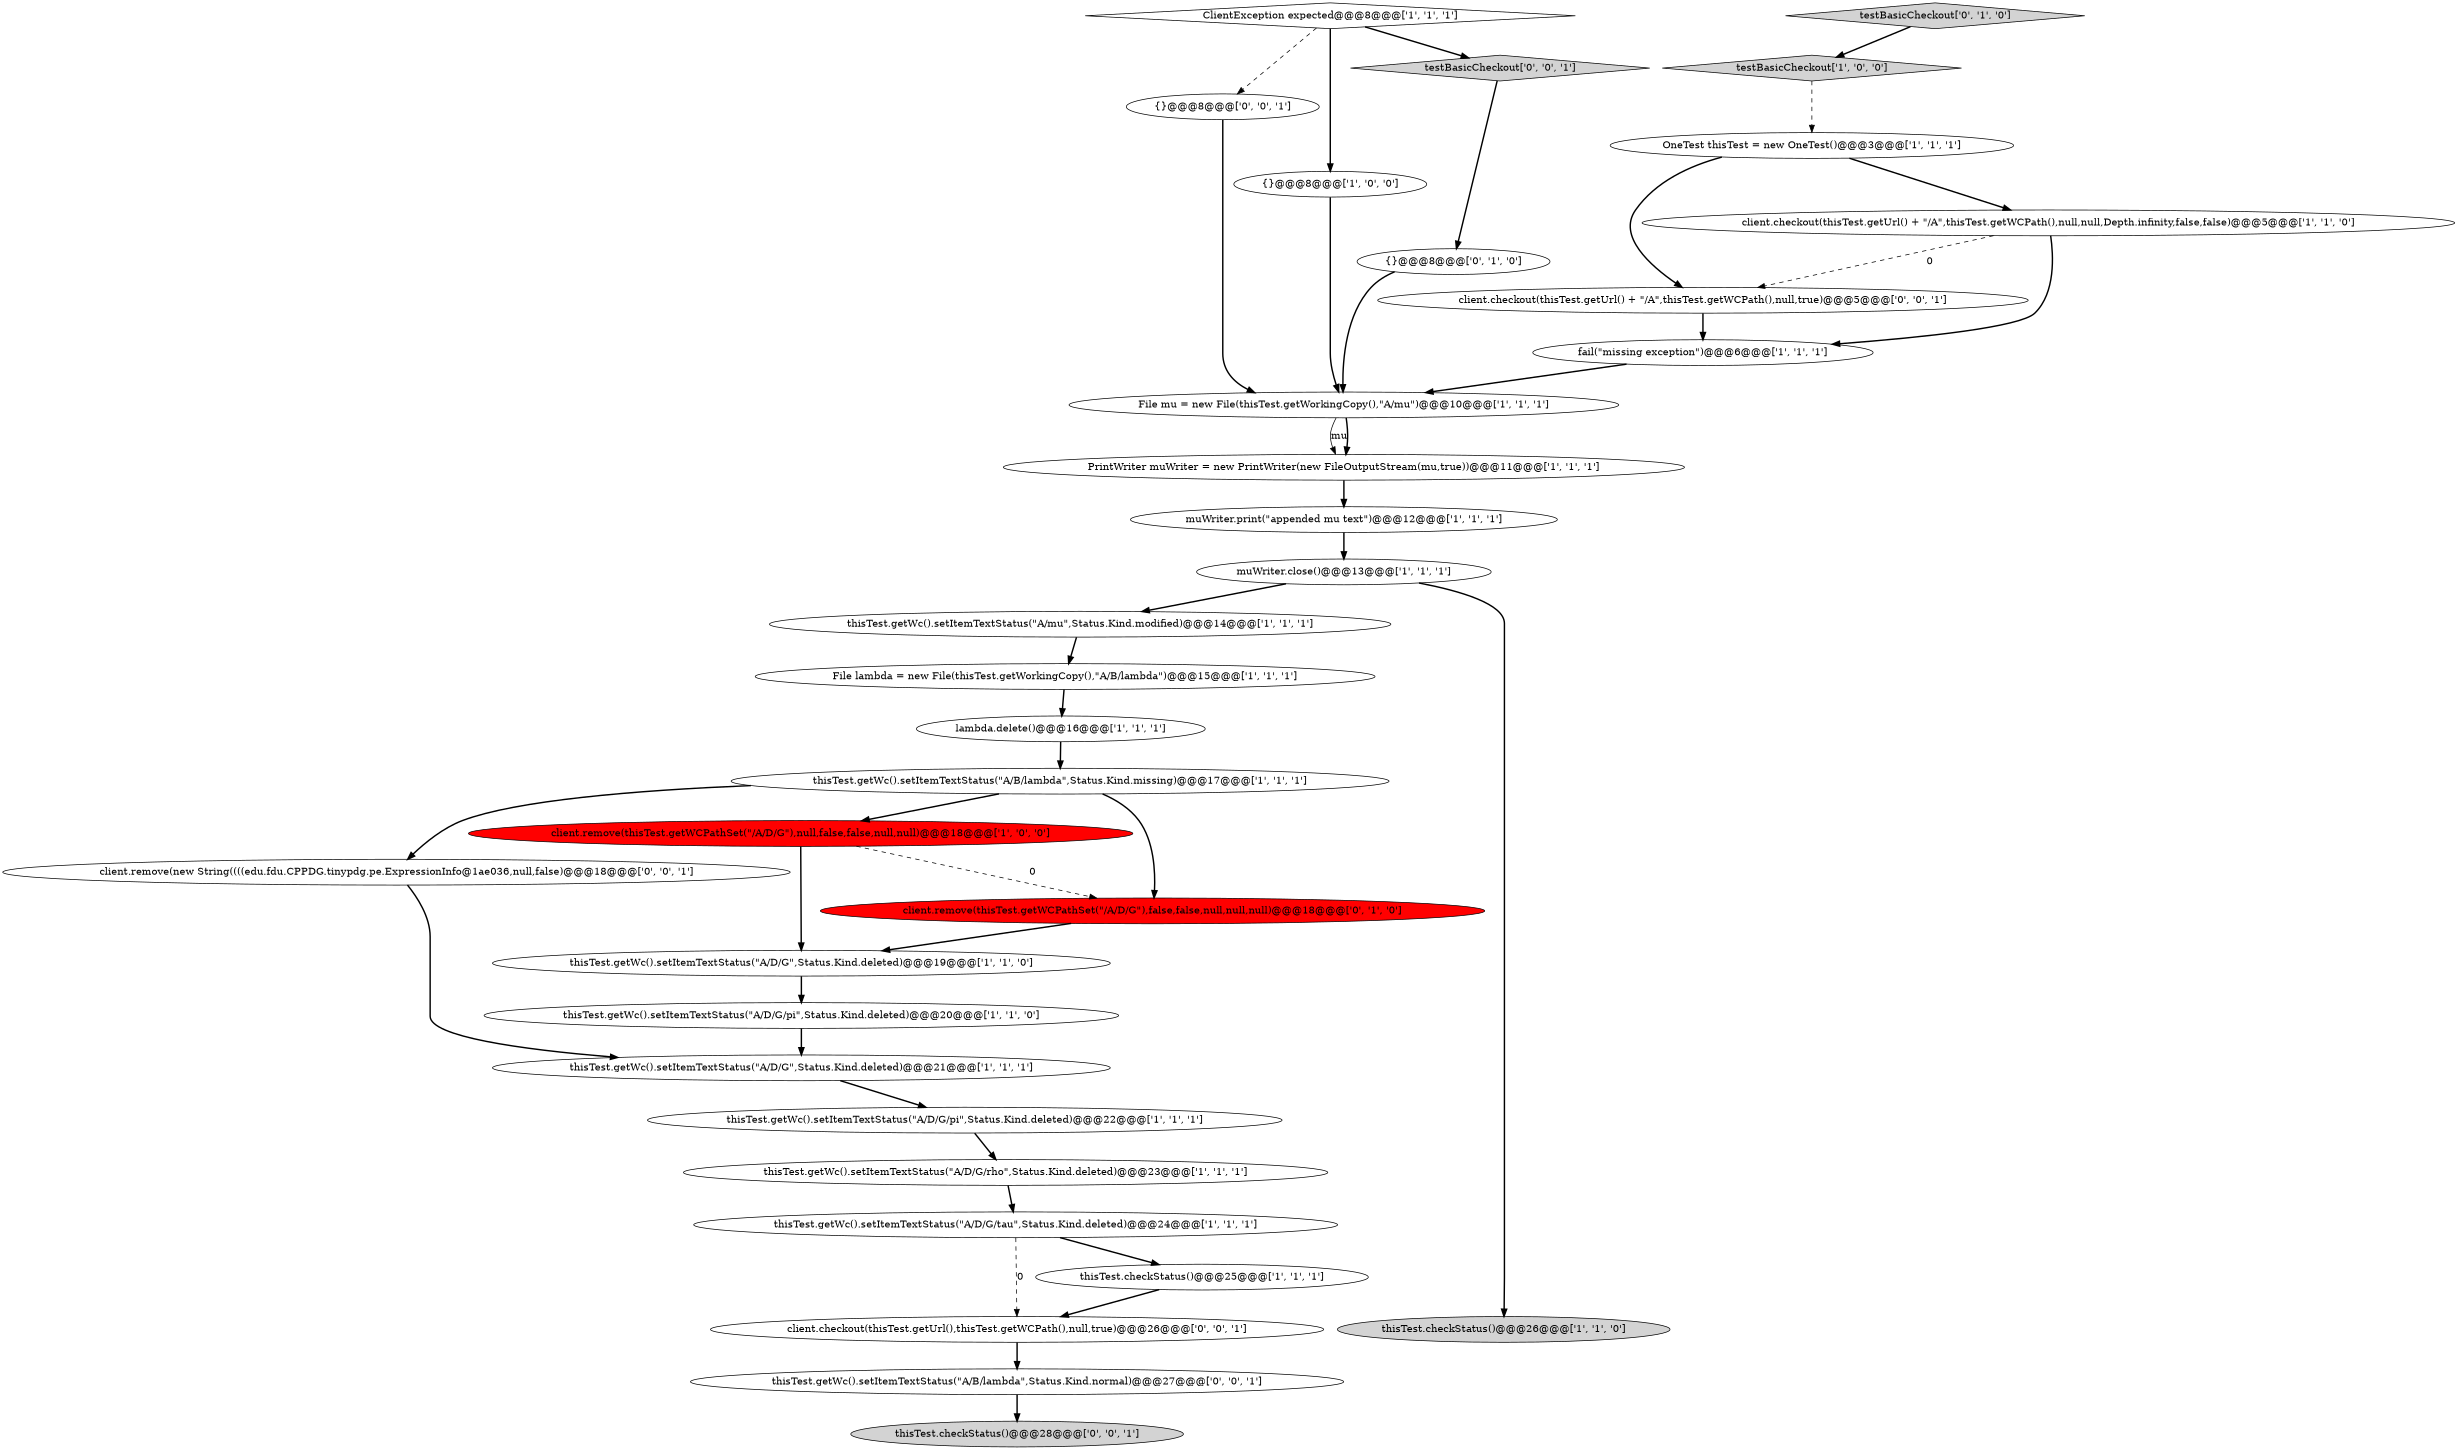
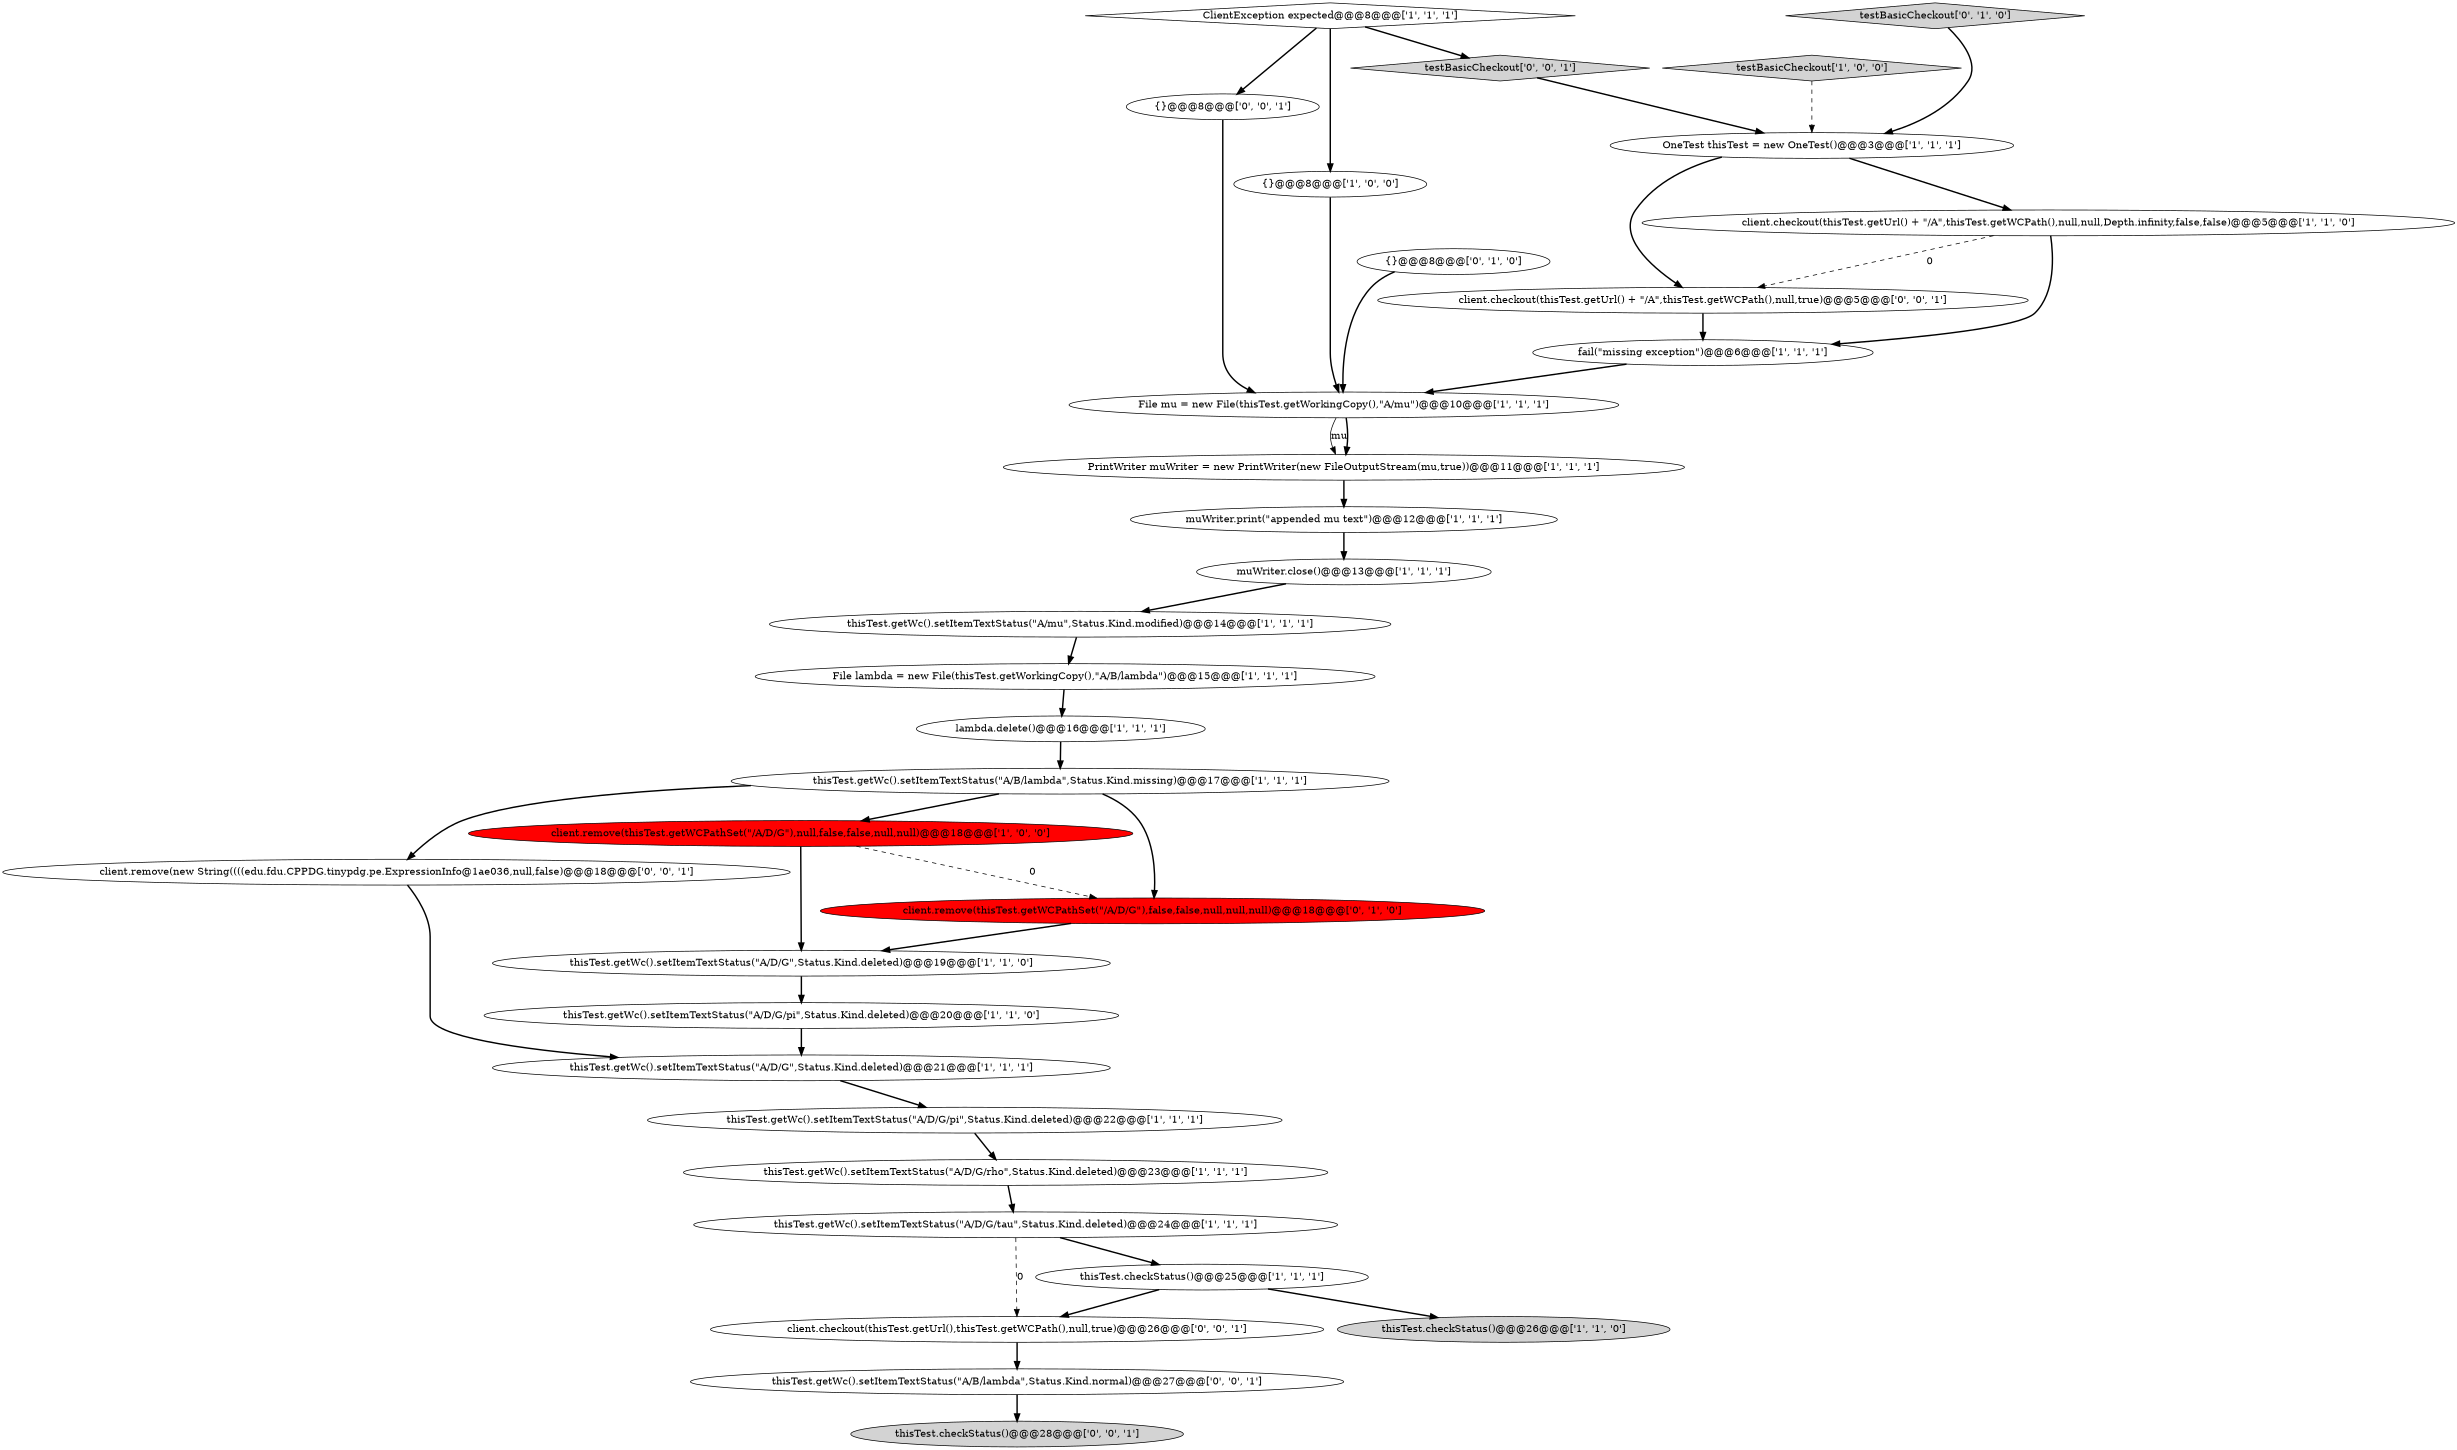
  digraph {
    node [fillcolor=white shape=ellipse style=filled]
    edge [style=bold]
    n1 [label="ClientException expected@@@8@@@['1', '1', '1']" shape=diamond]
    n2 [label="{}@@@8@@@['0', '0', '1']"]
    n3 [label="{}@@@8@@@['1', '0', '0']"]
    n4 [fillcolor=lightgray label="testBasicCheckout['0', '0', '1']" shape=diamond]
    n5 [label="File mu = new File(thisTest.getWorkingCopy(),\"A/mu\")@@@10@@@['1', '1', '1']"]
    n6 [label="{}@@@8@@@['0', '1', '0']"]
    n7 [label="PrintWriter muWriter = new PrintWriter(new FileOutputStream(mu,true))@@@11@@@['1', '1', '1']"]
    n8 [label="muWriter.print(\"appended mu text\")@@@12@@@['1', '1', '1']"]
    n9 [label="muWriter.close()@@@13@@@['1', '1', '1']"]
    n10 [label="OneTest thisTest = new OneTest()@@@3@@@['1', '1', '1']"]
    n11 [label="client.checkout(thisTest.getUrl() + \"/A\",thisTest.getWCPath(),null,true)@@@5@@@['0', '0', '1']"]
    n12 [label="client.checkout(thisTest.getUrl() + \"/A\",thisTest.getWCPath(),null,null,Depth.infinity,false,false)@@@5@@@['1', '1', '0']"]
    n13 [label="client.remove(new String((((edu.fdu.CPPDG.tinypdg.pe.ExpressionInfo@1ae036,null,false)@@@18@@@['0', '0', '1']"]
    n14 [label="thisTest.getWc().setItemTextStatus(\"A/D/G\",Status.Kind.deleted)@@@21@@@['1', '1', '1']"]
    n15 [label="thisTest.getWc().setItemTextStatus(\"A/D/G/pi\",Status.Kind.deleted)@@@22@@@['1', '1', '1']"]
    n16 [fillcolor=red label="client.remove(thisTest.getWCPathSet(\"/A/D/G\"),null,false,false,null,null)@@@18@@@['1', '0', '0']"]
    n17 [fillcolor=red label="client.remove(thisTest.getWCPathSet(\"/A/D/G\"),false,false,null,null,null)@@@18@@@['0', '1', '0']"]
    n18 [label="thisTest.getWc().setItemTextStatus(\"A/D/G\",Status.Kind.deleted)@@@19@@@['1', '1', '0']"]
    n19 [label="thisTest.getWc().setItemTextStatus(\"A/D/G/pi\",Status.Kind.deleted)@@@20@@@['1', '1', '0']"]
    n20 [fillcolor=lightgray label="testBasicCheckout['1', '0', '0']" shape=diamond]
    n21 [label="thisTest.getWc().setItemTextStatus(\"A/mu\",Status.Kind.modified)@@@14@@@['1', '1', '1']"]
    n22 [label="File lambda = new File(thisTest.getWorkingCopy(),\"A/B/lambda\")@@@15@@@['1', '1', '1']"]
    n23 [label="lambda.delete()@@@16@@@['1', '1', '1']"]
    n24 [label="thisTest.getWc().setItemTextStatus(\"A/D/G/tau\",Status.Kind.deleted)@@@24@@@['1', '1', '1']"]
    n25 [label="thisTest.checkStatus()@@@25@@@['1', '1', '1']"]
    n26 [label="client.checkout(thisTest.getUrl(),thisTest.getWCPath(),null,true)@@@26@@@['0', '0', '1']"]
    n27 [fillcolor=lightgray label="thisTest.checkStatus()@@@26@@@['1', '1', '0']"]
    n28 [label="thisTest.getWc().setItemTextStatus(\"A/B/lambda\",Status.Kind.normal)@@@27@@@['0', '0', '1']"]
    n29 [label="fail(\"missing exception\")@@@6@@@['1', '1', '1']"]
    n30 [label="thisTest.getWc().setItemTextStatus(\"A/D/G/rho\",Status.Kind.deleted)@@@23@@@['1', '1', '1']"]
    n31 [label="thisTest.getWc().setItemTextStatus(\"A/B/lambda\",Status.Kind.missing)@@@17@@@['1', '1', '1']"]
    n32 [fillcolor=lightgray label="thisTest.checkStatus()@@@28@@@['0', '0', '1']"]
    n33 [fillcolor=lightgray label="testBasicCheckout['0', '1', '0']" shape=diamond]
-   n1 -> n2 [style=dashed]
+   n1 -> n2
    n1 -> n3
    n1 -> n4
    n2 -> n5
    n3 -> n5
-   n4 -> n6
+   n4 -> n10
    n5 -> n7 [label=mu style=solid]
    n5 -> n7
    n6 -> n5
    n7 -> n8
    n8 -> n9
    n9 -> n21
    n10 -> n11
    n10 -> n12
    n11 -> n29
    n12 -> n11 [label=0 style=dashed]
    n12 -> n29
    n13 -> n14
    n14 -> n15
    n15 -> n30
    n16 -> n17 [label=0 style=dashed]
    n16 -> n18
    n17 -> n18
    n18 -> n19
    n19 -> n14
    n20 -> n10 [style=dashed]
    n21 -> n22
    n22 -> n23
    n23 -> n31
    n24 -> n25
    n24 -> n26 [label=0 style=dashed]
    n25 -> n26
-   n9 -> n27
+   n25 -> n27
    n26 -> n28
    n28 -> n32
    n29 -> n5
    n30 -> n24
    n31 -> n13
    n31 -> n16
    n31 -> n17
-   n33 -> n20
+   n33 -> n10
  }
